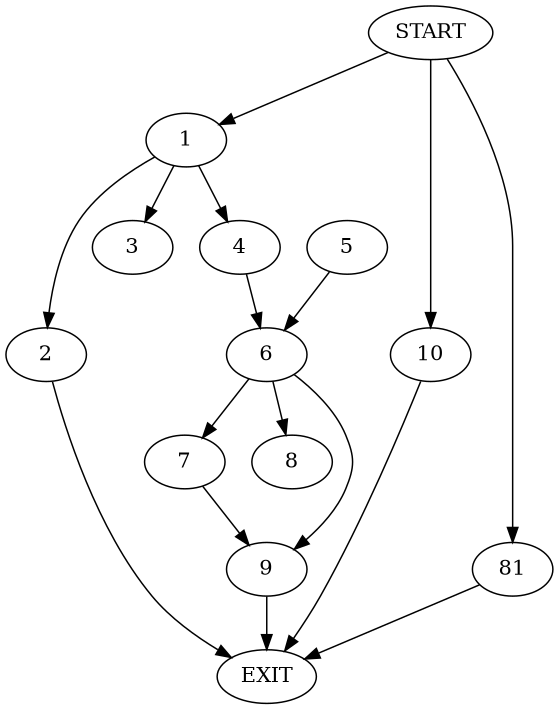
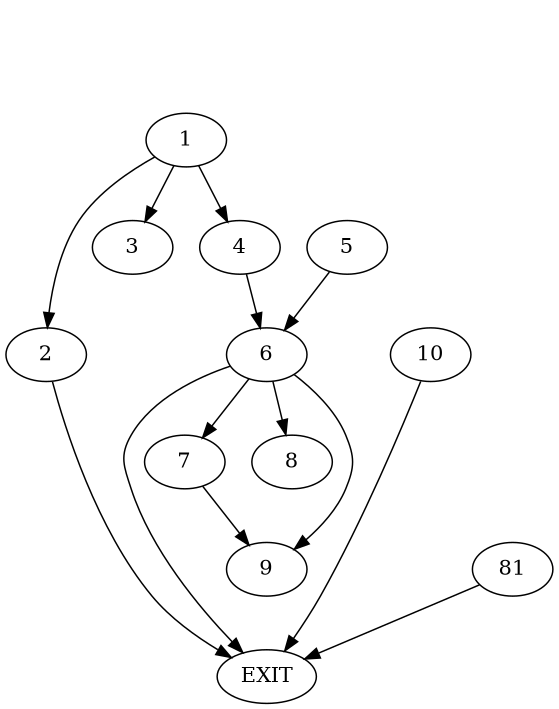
  digraph {
-   n1 [label=START]
    1
    10
    n4 [label=81]
    2
    3
    4
    n8 [label=EXIT]
    6
    5
    7
    8
    9
-   n1 -> 1
-   n1 -> 10
-   n1 -> n4
    1 -> 2
    1 -> 3
    1 -> 4
    10 -> n8
    n4 -> n8
    2 -> n8
    4 -> 6
    6 -> 7
    6 -> 8
    6 -> 9
    5 -> 6
    7 -> 9
-   9 -> n8
+   6 -> n8
  }
